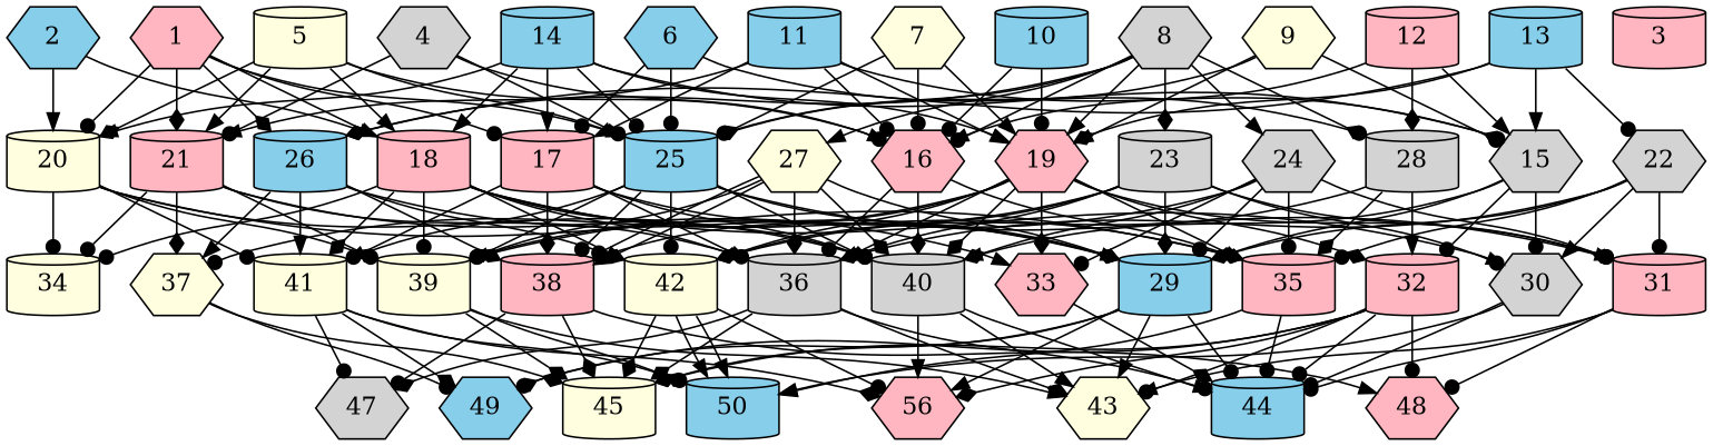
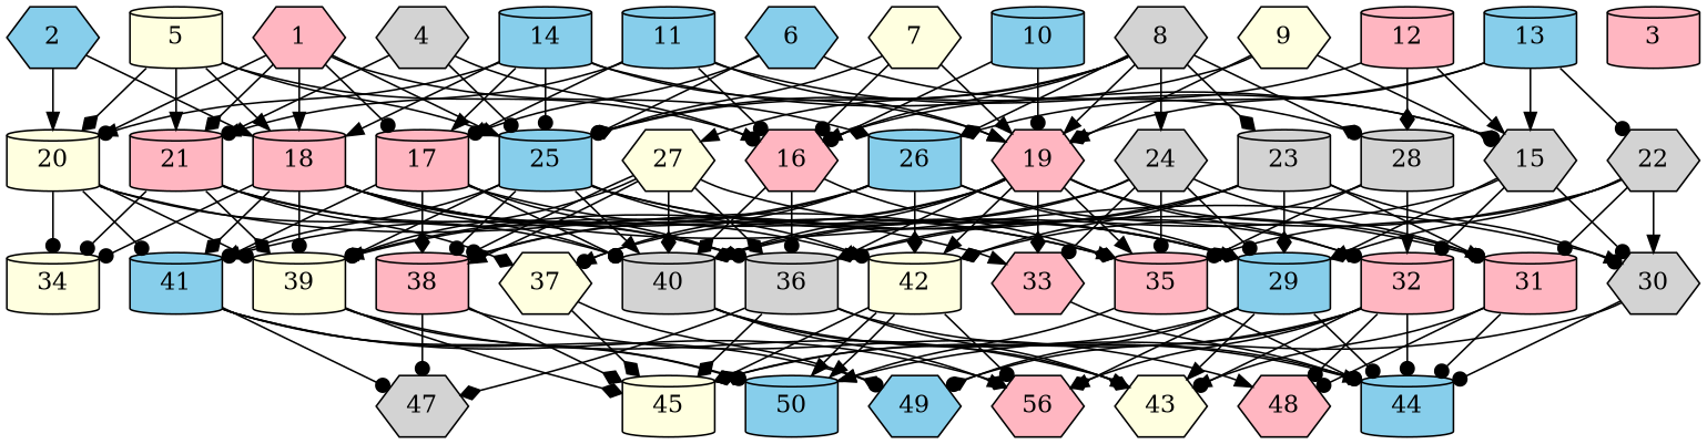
  digraph {
    node [alpha=0.17 fillcolor=lightpink shape=cylinder style=filled]
    edge [arrowhead=dot]
    1 [alpha=0.01 expect_size=27701248 shape=hexagon]
    17 [expect_size=27292672]
    18 [alpha=0.07 expect_size=32491520]
    20 [expect_size=48490496 fillcolor=lightyellow]
    21 [alpha=0.16 expect_size=27987968]
    25 [alpha=0.12 expect_size=42217472 fillcolor=skyblue]
    26 [alpha=0.08 expect_size=20854784 fillcolor=skyblue]
    29 [alpha=0.02 expect_size=22315008 fillcolor=skyblue]
    40 [alpha=0.05 expect_size=46114816 fillcolor=lightgrey]
    36 [alpha=0.13 expect_size=40593408 fillcolor=lightgrey]
    38 [alpha=0.11 expect_size=42225664]
-   41 [alpha=0.11 expect_size=11524096 fillcolor=lightyellow]
+   41 [alpha=0.11 expect_size=11524096 fillcolor=skyblue]
    30 [alpha=0.05 expect_size=42999808 fillcolor=lightgrey shape=hexagon]
    35 [alpha=0.09 expect_size=12304384]
    34 [alpha=0.07 expect_size=12311552 fillcolor=lightyellow]
    39 [alpha=0.09 expect_size=40950784 fillcolor=lightyellow]
    42 [alpha=0.03 expect_size=45301760 fillcolor=lightyellow]
    33 [alpha=0.20 expect_size=6065152 shape=hexagon]
    37 [alpha=0.06 expect_size=12417024 fillcolor=lightyellow shape=hexagon]
    31 [alpha=0.14 expect_size=36879360]
    32 [alpha=0.10 expect_size=26413056]
    43 [alpha=0.10 expect_size=22403072 fillcolor=lightyellow shape=hexagon]
    44 [alpha=0.16 expect_size=22273024 fillcolor=skyblue]
    45 [expect_size=37767168 fillcolor=lightyellow]
    n25 [alpha=0.05 expect_size=11363328 label=56 shape=hexagon]
    49 [alpha=0.03 expect_size=36219904 fillcolor=skyblue shape=hexagon]
    47 [alpha=0.15 expect_size=41787392 fillcolor=lightgrey shape=hexagon]
    48 [alpha=0.06 expect_size=9532416 shape=hexagon]
    50 [expect_size=10557440 fillcolor=skyblue]
    2 [alpha=0.07 expect_size=46893056 fillcolor=skyblue shape=hexagon]
    3 [alpha=0.03 expect_size=41717760]
    4 [alpha=0.19 expect_size=19579904 fillcolor=lightgrey shape=hexagon]
    16 [alpha=0.16 expect_size=9597952 shape=hexagon]
    5 [alpha=0.06 expect_size=39793664 fillcolor=lightyellow]
    6 [alpha=0.08 expect_size=14850048 fillcolor=skyblue shape=hexagon]
    28 [alpha=0.19 expect_size=51841024 fillcolor=lightgrey]
    7 [alpha=0.02 expect_size=25322496 fillcolor=lightyellow shape=hexagon]
    19 [alpha=0.09 expect_size=35508224 shape=hexagon]
    8 [alpha=0.01 expect_size=10545152 fillcolor=lightgrey shape=hexagon]
    23 [alpha=0.03 expect_size=39438336 fillcolor=lightgrey]
    24 [alpha=0.20 expect_size=49521664 fillcolor=lightgrey shape=hexagon]
    27 [alpha=0.13 expect_size=11276288 fillcolor=lightyellow shape=hexagon]
    9 [alpha=0.06 expect_size=42764288 fillcolor=lightyellow shape=hexagon]
    15 [alpha=0.11 expect_size=42089472 fillcolor=lightgrey shape=hexagon]
    10 [alpha=0.11 expect_size=6235136 fillcolor=skyblue]
    11 [expect_size=18993152 fillcolor=skyblue]
    12 [alpha=0.08 expect_size=21755904]
    13 [alpha=0.04 expect_size=37500928 fillcolor=skyblue]
    22 [alpha=0.11 expect_size=20728832 fillcolor=lightgrey shape=hexagon]
    14 [expect_size=45284352 fillcolor=skyblue]
    1 -> 17
    1 -> 18 [arrowhead=normal]
    1 -> 20
    1 -> 21 [arrowhead=diamond]
    1 -> 25 [arrowhead=normal]
    1 -> 26 [arrowhead=diamond]
    17 -> 29 [arrowhead=diamond]
    17 -> 40
    17 -> 36 [arrowhead=normal]
    17 -> 38 [arrowhead=diamond]
    17 -> 41 [arrowhead=normal]
    18 -> 40
    18 -> 36 [arrowhead=normal]
    18 -> 41 [arrowhead=diamond]
    18 -> 30 [arrowhead=normal]
    18 -> 35 [arrowhead=diamond]
    18 -> 34
    18 -> 39
    18 -> 42 [arrowhead=normal]
    20 -> 40
    20 -> 41
    20 -> 35 [arrowhead=diamond]
    20 -> 34
    20 -> 39
    21 -> 36
    21 -> 34
    21 -> 39 [arrowhead=diamond]
    21 -> 33 [arrowhead=normal]
    21 -> 37 [arrowhead=diamond]
    25 -> 29 [arrowhead=normal]
    25 -> 40 [arrowhead=normal]
    25 -> 38
    25 -> 41
    25 -> 39 [arrowhead=diamond]
    25 -> 42
    25 -> 31 [arrowhead=diamond]
    26 -> 29 [arrowhead=diamond]
    26 -> 38 [arrowhead=diamond]
    26 -> 41 [arrowhead=normal]
    26 -> 42 [arrowhead=diamond]
    26 -> 37 [arrowhead=normal]
+   26 -> 32
    29 -> 43 [arrowhead=normal]
    29 -> 44
    29 -> 45 [arrowhead=diamond]
    29 -> n25 [arrowhead=normal]
    29 -> 49 [arrowhead=diamond]
    40 -> 43 [arrowhead=normal]
    40 -> 44 [arrowhead=normal]
    40 -> n25 [arrowhead=normal]
    36 -> 43 [arrowhead=diamond]
    36 -> 44
    36 -> 45 [arrowhead=diamond]
    36 -> 47 [arrowhead=diamond]
    38 -> 45 [arrowhead=diamond]
    38 -> 47
    38 -> 48 [arrowhead=normal]
    41 -> n25 [arrowhead=diamond]
    41 -> 49 [arrowhead=diamond]
    41 -> 47
    41 -> 50
    30 -> 44
    30 -> 50 [arrowhead=normal]
    35 -> 44
    35 -> 50 [arrowhead=normal]
    39 -> 43 [arrowhead=normal]
    39 -> 45 [arrowhead=diamond]
    39 -> 50 [arrowhead=diamond]
    42 -> 45 [arrowhead=diamond]
    42 -> n25
    42 -> 50 [arrowhead=normal]
    42 -> 50 [arrowhead=normal]
    33 -> 44 [arrowhead=diamond]
    37 -> 45 [arrowhead=diamond]
    37 -> 49
    31 -> 43 [arrowhead=normal]
    31 -> 44
    31 -> 48
    32 -> 43
    32 -> 44
    32 -> 45 [arrowhead=diamond]
    32 -> n25 [arrowhead=diamond]
    32 -> 49
    32 -> 48
    2 -> 18 [arrowhead=normal]
    2 -> 20 [arrowhead=normal]
    4 -> 21
    4 -> 25
    4 -> 16
    16 -> 40 [arrowhead=diamond]
    16 -> 36
    16 -> 35 [arrowhead=normal]
    5 -> 18 [arrowhead=normal]
    5 -> 20 [arrowhead=diamond]
    5 -> 21 [arrowhead=normal]
    5 -> 25 [arrowhead=normal]
    5 -> 16 [arrowhead=normal]
    6 -> 17
    6 -> 25
    6 -> 28
    28 -> 35 [arrowhead=diamond]
    28 -> 42 [arrowhead=diamond]
    28 -> 32 [arrowhead=normal]
    7 -> 25 [arrowhead=diamond]
    7 -> 16
    7 -> 19 [arrowhead=normal]
    19 -> 40 [arrowhead=diamond]
    19 -> 36 [arrowhead=normal]
    19 -> 38
    19 -> 35 [arrowhead=normal]
    19 -> 42 [arrowhead=normal]
    19 -> 33 [arrowhead=diamond]
    19 -> 37
    19 -> 31
    19 -> 32 [arrowhead=diamond]
    8 -> 25 [arrowhead=diamond]
    8 -> 26 [arrowhead=diamond]
    8 -> 16
    8 -> 28 [arrowhead=diamond]
    8 -> 19 [arrowhead=normal]
    8 -> 23 [arrowhead=diamond]
    8 -> 24 [arrowhead=normal]
    8 -> 27 [arrowhead=normal]
    23 -> 29 [arrowhead=diamond]
    23 -> 36 [arrowhead=diamond]
    23 -> 30
    23 -> 39
    23 -> 42 [arrowhead=diamond]
    23 -> 31 [arrowhead=normal]
    24 -> 29
    24 -> 40 [arrowhead=diamond]
    24 -> 35
    24 -> 39 [arrowhead=normal]
    24 -> 33
    24 -> 31
    27 -> 29 [arrowhead=diamond]
    27 -> 40 [arrowhead=diamond]
    27 -> 36 [arrowhead=diamond]
    27 -> 38
    27 -> 38 [arrowhead=normal]
    27 -> 39
    9 -> 25
    9 -> 19 [arrowhead=normal]
    9 -> 15
    15 -> 29 [arrowhead=normal]
    15 -> 40 [arrowhead=normal]
    15 -> 30
    15 -> 32
    10 -> 16
    10 -> 19
    11 -> 17 [arrowhead=normal]
    11 -> 21 [arrowhead=normal]
    11 -> 16
    11 -> 19 [arrowhead=normal]
    11 -> 15 [arrowhead=diamond]
    12 -> 16 [arrowhead=normal]
    12 -> 28 [arrowhead=diamond]
    12 -> 15 [arrowhead=normal]
    13 -> 26 [arrowhead=diamond]
    13 -> 19 [arrowhead=diamond]
    13 -> 15 [arrowhead=normal]
    13 -> 22
    22 -> 29 [arrowhead=diamond]
    22 -> 36 [arrowhead=normal]
    22 -> 30 [arrowhead=normal]
    22 -> 35
    22 -> 31
    14 -> 17 [arrowhead=normal]
    14 -> 18 [arrowhead=normal]
    14 -> 20 [arrowhead=normal]
    14 -> 25
    14 -> 19 [arrowhead=normal]
    14 -> 15
  }
